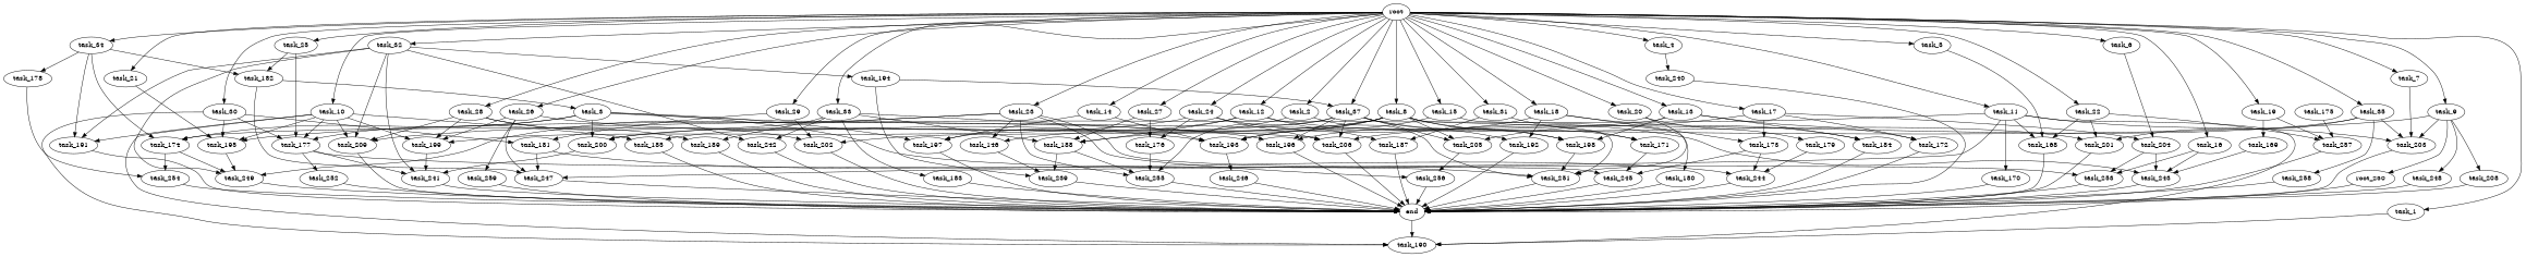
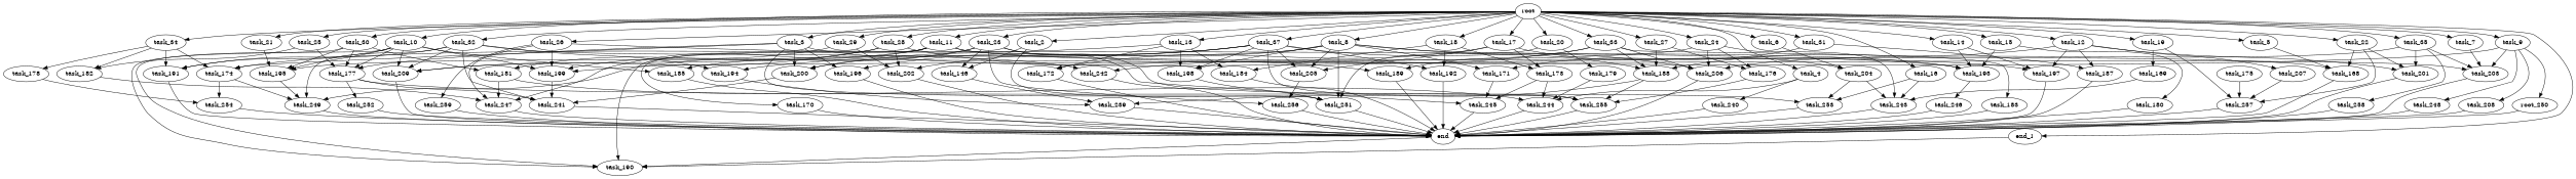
  digraph {
    task_208
    end
    task_190
    task_9
    n5 [label=root_250]
    task_195
    task_248
    task_203
    task_249
    task_191
    task_247
    task_27
    task_188
    task_176
    task_239
    task_255
    task_251
    task_4
    task_240
    task_244
    task_2
    n22 [label=task_146]
    task_13
    task_198
    task_184
    task_174
    task_172
    task_254
    task_256
    task_182
+   task_207
    task_257
    task_177
    task_241
    task_253
    task_252
    task_168
    task_245
    task_6
    task_204
    task_243
    task_32
    task_194
    task_209
    task_242
    task_175
    task_189
    task_259
    task_183
    task_31
    task_187
    task_171
    task_14
    task_197
    task_193
    task_246
    task_16
    task_185
    task_170
    task_15
    task_180
    task_10
    task_199
    task_29
    task_202
    task_181
    task_26
    task_25
    task_201
    task_30
    task_169
    task_192
    task_19
    task_18
    task_173
    task_196
    task_12
    task_33
    task_206
    task_21
    task_37
    task_200
    task_205
    task_23
    root
    task_5
    task_11
    task_3
    task_22
    task_28
    task_7
    task_34
    task_17
    task_20
-   task_1
+   task_1 [label=end_1]
    task_35
    task_24
    task_8
    task_178
    task_179
    task_258
    task_208 -> end
    end -> task_190
    task_9 -> task_208
    task_9 -> n5
    task_9 -> task_195
    task_9 -> task_248
    task_9 -> task_203
    n5 -> end
    task_195 -> task_249
    task_248 -> end
    task_203 -> end
    task_249 -> end
    task_191 -> end
    task_247 -> end
    task_27 -> task_188
    task_27 -> task_176
    task_188 -> task_239
    task_188 -> task_255
    task_176 -> task_255
    task_239 -> end
    task_255 -> end
    task_251 -> end
    task_4 -> task_240
+   task_4 -> task_244
    task_240 -> end
    task_244 -> end
    task_2 -> task_251
    task_2 -> n22
    n22 -> task_239
    task_13 -> task_198
    task_13 -> task_184
    task_13 -> task_174
    task_13 -> task_172
    task_198 -> task_251
    task_184 -> end
    task_174 -> task_249
    task_174 -> task_254
    task_172 -> end
    task_254 -> end
    task_256 -> end
    task_182 -> task_247
+   task_207 -> task_257
    task_257 -> end
    task_177 -> task_241
    task_177 -> task_253
    task_177 -> task_252
    task_241 -> end
    task_253 -> end
    task_252 -> end
    task_168 -> end
    task_245 -> end
    task_6 -> task_204
    task_204 -> task_253
    task_204 -> task_243
    task_243 -> end
    task_32 -> task_249
    task_32 -> task_191
    task_32 -> task_241
    task_32 -> task_194
    task_32 -> task_209
    task_32 -> task_242
    task_194 -> task_239
    task_209 -> end
    task_242 -> end
    task_175 -> task_257
    task_189 -> end
    task_259 -> end
    task_183 -> end
    task_31 -> task_187
    task_31 -> task_171
    task_187 -> end
    task_171 -> task_245
    task_14 -> task_197
    task_14 -> task_193
    task_197 -> end
    task_193 -> task_246
    task_246 -> end
    task_16 -> task_253
    task_16 -> task_243
    task_185 -> end
    task_170 -> end
    task_15 -> task_193
    task_15 -> task_180
    task_180 -> end
    task_10 -> task_190
    task_10 -> task_195
    task_10 -> task_191
    task_10 -> task_177
    task_10 -> task_209
    task_10 -> task_185
    task_10 -> task_199
    task_199 -> task_241
    task_29 -> task_202
    task_29 -> task_181
    task_202 -> end
    task_181 -> task_247
    task_181 -> task_244
    task_26 -> task_247
    task_26 -> task_259
    task_26 -> task_193
    task_26 -> task_199
    task_25 -> task_182
    task_25 -> task_177
    task_201 -> end
    task_30 -> task_190
    task_30 -> task_195
    task_30 -> task_177
    task_30 -> task_181
    task_169 -> task_243
    task_192 -> end
    task_19 -> task_257
    task_19 -> task_169
    task_18 -> task_184
    task_18 -> task_192
    task_18 -> task_173
-   task_18 -> task_196
    task_173 -> task_244
    task_173 -> task_245
    task_196 -> end
    task_12 -> task_188
+   task_12 -> task_207
    task_12 -> task_187
    task_12 -> task_197
    task_12 -> task_201
    task_33 -> task_188
    task_33 -> task_242
    task_33 -> task_189
    task_33 -> task_183
    task_33 -> task_206
    task_206 -> end
    task_21 -> task_195
    task_37 -> task_255
    task_37 -> task_198
-   task_194 -> task_37
+   task_37 -> task_194
    task_37 -> task_192
    task_37 -> task_196
    task_37 -> task_206
    task_37 -> task_200
    task_37 -> task_205
    task_200 -> task_241
    task_205 -> task_256
    task_23 -> task_249
    task_23 -> task_255
    task_23 -> n22
    task_23 -> task_256
    task_23 -> task_245
    task_23 -> task_200
    root -> task_9
    root -> task_27
    root -> task_4
    root -> task_2
    root -> task_13
    root -> task_6
    root -> task_32
    root -> task_31
    root -> task_14
    root -> task_16
    root -> task_15
    root -> task_10
    root -> task_29
    root -> task_26
    root -> task_25
    root -> task_30
    root -> task_19
    root -> task_18
    root -> task_12
    root -> task_33
    root -> task_21
    root -> task_37
    root -> task_23
    root -> task_5
    root -> task_11
-   task_182 -> task_3
+   root -> task_3
    root -> task_22
    root -> task_28
    root -> task_7
    root -> task_34
    root -> task_17
    root -> task_20
    root -> task_1
    root -> task_35
    root -> task_24
    root -> task_8
    task_5 -> task_168
    task_11 -> task_190
    task_11 -> task_203
    task_11 -> task_247
    task_11 -> task_168
    task_11 -> task_209
    task_11 -> task_170
    task_3 -> task_251
    task_3 -> task_174
    task_3 -> task_177
    task_3 -> task_197
    task_3 -> task_196
    task_3 -> task_200
    task_22 -> task_257
    task_22 -> task_168
    task_22 -> task_201
    task_28 -> task_209
    task_28 -> task_189
    task_28 -> task_199
    task_28 -> task_202
    task_7 -> task_203
    task_34 -> task_191
    task_34 -> task_174
    task_34 -> task_182
    task_34 -> task_178
    task_17 -> task_172
    task_17 -> task_204
    task_17 -> task_173
    task_17 -> task_205
    task_20 -> task_251
    task_20 -> task_179
    task_1 -> task_190
    task_35 -> task_203
    task_35 -> task_201
    task_35 -> task_206
    task_35 -> task_258
    task_24 -> task_176
    task_24 -> task_243
    task_24 -> task_199
    task_24 -> task_206
    task_8 -> task_188
    task_8 -> task_251
    task_8 -> task_198
    task_8 -> task_171
    task_8 -> task_193
    task_8 -> task_185
    task_8 -> task_202
    task_8 -> task_205
    task_178 -> task_254
    task_179 -> task_244
    task_258 -> end
  }
